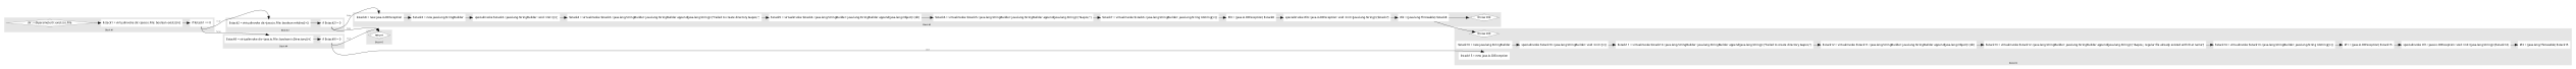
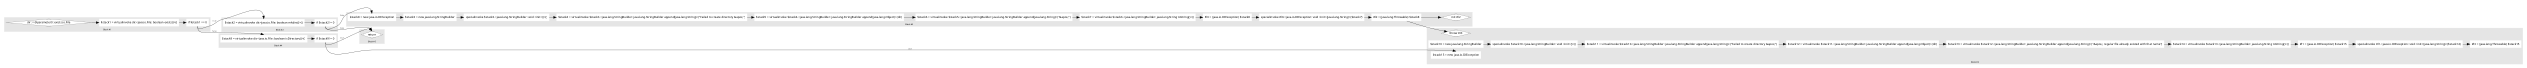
  digraph {
    color=gray90
    compound=true
    fontname="Noto Sans"
    fontsize=10
    labelloc=b
    rankdir=LR
    style=filled
    node [color=white fontname="Noto Sans" shape=box style=filled]
    edge [arrowsize=1.5 fontcolor=grey40 fontname="Noto Sans" fontsize=10]
    n1 [color=grey50 fillcolor=white label="dir := @parameter0: exists.io.File" shape=Mdiamond]
    n2 [label="$stack1 = virtualinvoke dir.&lt;java.io.File: boolean exists()&gt;()"]
    n3 [label="if $stack1 == 0"]
    n4 [label="$stack2 = virtualinvoke dir.&lt;java.io.File: boolean mkdirs()&gt;()"]
    n5 [label="if $stack2 != 0"]
    n6 [label="$stack8 = new java.io.IOException"]
    n7 [label="$stack3 = new java.lang.StringBuilder"]
    n8 [label="specialinvoke $stack3.&lt;java.lang.StringBuilder: void &lt;init&gt;()&gt;()"]
    n9 [label="$stack4 = virtualinvoke $stack3.&lt;java.lang.StringBuilder: java.lang.StringBuilder append(java.lang.String)&gt;(&quot;Failed to create directory \&apos;&quot;)"]
    n10 [label="$stack5 = virtualinvoke $stack4.&lt;java.lang.StringBuilder: java.lang.StringBuilder append(java.lang.Object)&gt;(dir)"]
    n11 [label="$stack6 = virtualinvoke $stack5.&lt;java.lang.StringBuilder: java.lang.StringBuilder append(java.lang.String)&gt;(&quot;\&apos;&quot;)"]
    n12 [label="$stack7 = virtualinvoke $stack6.&lt;java.lang.StringBuilder: java.lang.String toString()&gt;()"]
    n13 [label="#l0 = (java.io.IOException) $stack8"]
    n14 [label="specialinvoke #l0.&lt;java.io.IOException: void &lt;init&gt;(java.lang.String)&gt;($stack7)"]
    n15 [label="#l2 = (java.lang.Throwable) $stack8"]
-   n16 [color=grey50 fillcolor=white label="throw #l2" shape=Mdiamond]
+   n16 [color=grey50 fillcolor=white label="init #l2" shape=Mdiamond]
    n17 [label="$stack9 = virtualinvoke dir.&lt;java.io.File: boolean isDirectory()&gt;()"]
    n18 [label="if $stack9 != 0"]
    n19 [color=grey50 fillcolor=white label=return shape=Mdiamond]
    n20 [label="$stack15 = new java.io.IOException"]
    n21 [label="$stack10 = new java.lang.StringBuilder"]
    n22 [label="specialinvoke $stack10.&lt;java.lang.StringBuilder: void &lt;init&gt;()&gt;()"]
    n23 [label="$stack11 = virtualinvoke $stack10.&lt;java.lang.StringBuilder: java.lang.StringBuilder append(java.lang.String)&gt;(&quot;Failed to create directory \&apos;&quot;)"]
    n24 [label="$stack12 = virtualinvoke $stack11.&lt;java.lang.StringBuilder: java.lang.StringBuilder append(java.lang.Object)&gt;(dir)"]
    n25 [label="$stack13 = virtualinvoke $stack12.&lt;java.lang.StringBuilder: java.lang.StringBuilder append(java.lang.String)&gt;(&quot;\&apos;, regular file already existed with that name&quot;)"]
    n26 [label="$stack14 = virtualinvoke $stack13.&lt;java.lang.StringBuilder: java.lang.String toString()&gt;()"]
    n27 [label="#l1 = (java.io.IOException) $stack15"]
    n28 [label="specialinvoke #l1.&lt;java.io.IOException: void &lt;init&gt;(java.lang.String)&gt;($stack14)"]
    n29 [label="#l3 = (java.lang.Throwable) $stack15"]
    n30 [color=grey50 fillcolor=white label="throw #l3" shape=Mdiamond]
    subgraph cluster_1 {
      label="Block #1"
      n1
      n2
      n3
    }
    subgraph cluster_2 {
      label="Block #2"
      n4
      n5
    }
    subgraph cluster_3 {
      label="Block #3"
      n6
      n7
      n8
      n9
      n10
      n11
      n12
      n13
      n14
      n15
      n16
    }
    subgraph cluster_4 {
      label="Block #4"
      n17
      n18
    }
    subgraph cluster_5 {
      label="Block #5"
      n19
    }
    subgraph cluster_6 {
      label="Block #6"
      n20
      n21
      n22
      n23
      n24
      n25
      n26
      n27
      n28
      n29
      n30
    }
    n1 -> n2
    n2 -> n3
    n3 -> n4 [headport=n label=true tailport=s]
    n3 -> n17 [headport=n label=false tailport=s]
    n4 -> n5
    n5 -> n6 [headport=n label=false tailport=s]
    n5 -> n19 [headport=n label=false tailport=s]
    n6 -> n7
    n7 -> n8
    n8 -> n9
    n9 -> n10
    n10 -> n11
    n11 -> n12
    n12 -> n13
    n13 -> n14
    n14 -> n15
    n15 -> n16
    n15 -> n30
    n17 -> n18
    n18 -> n19 [headport=n label=true tailport=s]
    n18 -> n20 [headport=n label=false tailport=s]
    n21 -> n22
    n22 -> n23
    n23 -> n24
    n24 -> n25
    n25 -> n26
    n26 -> n27
    n27 -> n28
    n28 -> n29
  }
